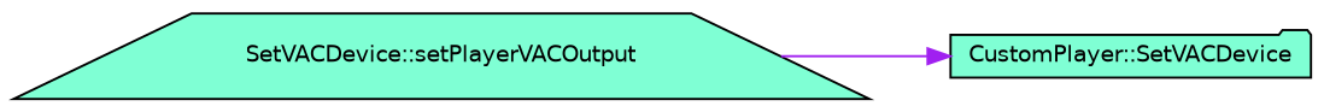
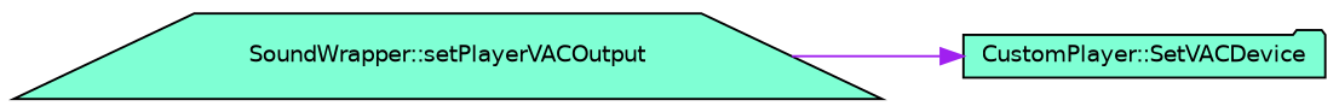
  digraph {
    rankdir=LR
    node [color=black fillcolor=aquamarine fontname=Helvetica fontsize=10 style=filled]
-   n1 [fontcolor=black height=0.2 label="SetVACDevice::setPlayerVACOutput" shape=trapezium width=0.4]
+   n1 [fontcolor=black height=0.2 label="SoundWrapper::setPlayerVACOutput" shape=trapezium width=0.4]
    n2 [height=0.2 label="CustomPlayer::SetVACDevice" shape=folder width=0.4]
    n1 -> n2 [color=purple fontname=Helvetica fontsize=10 labelfontname=Helvetica labelfontsize=10 style=solid]
  }
